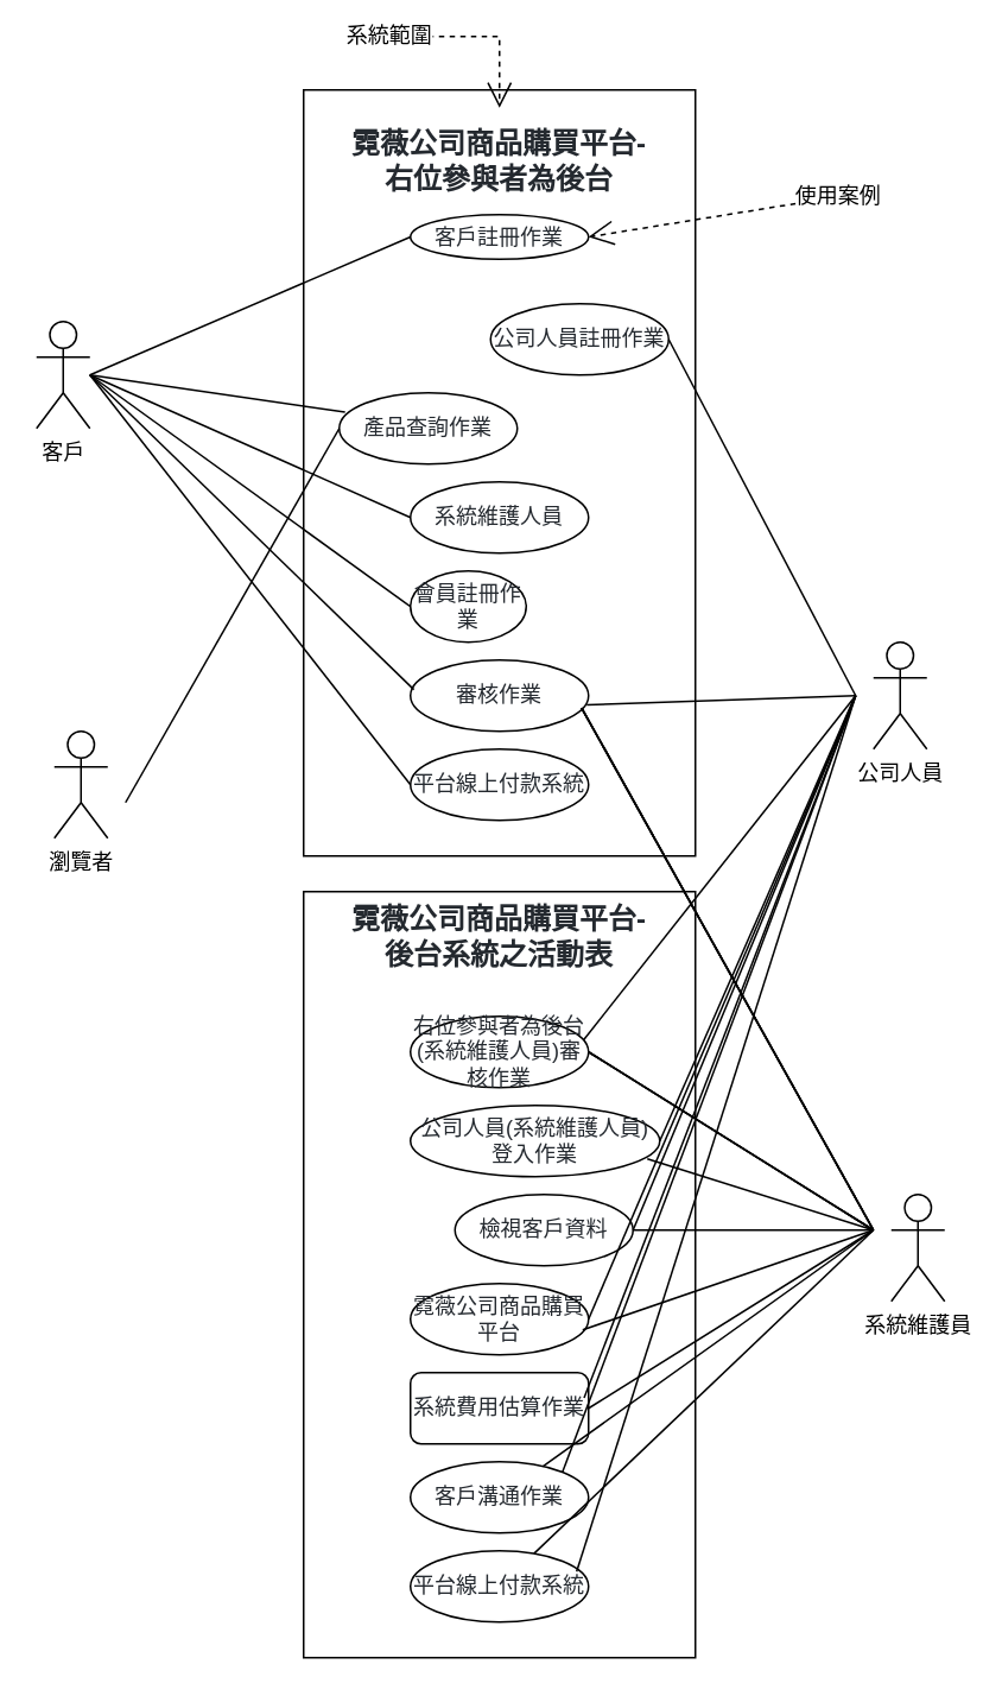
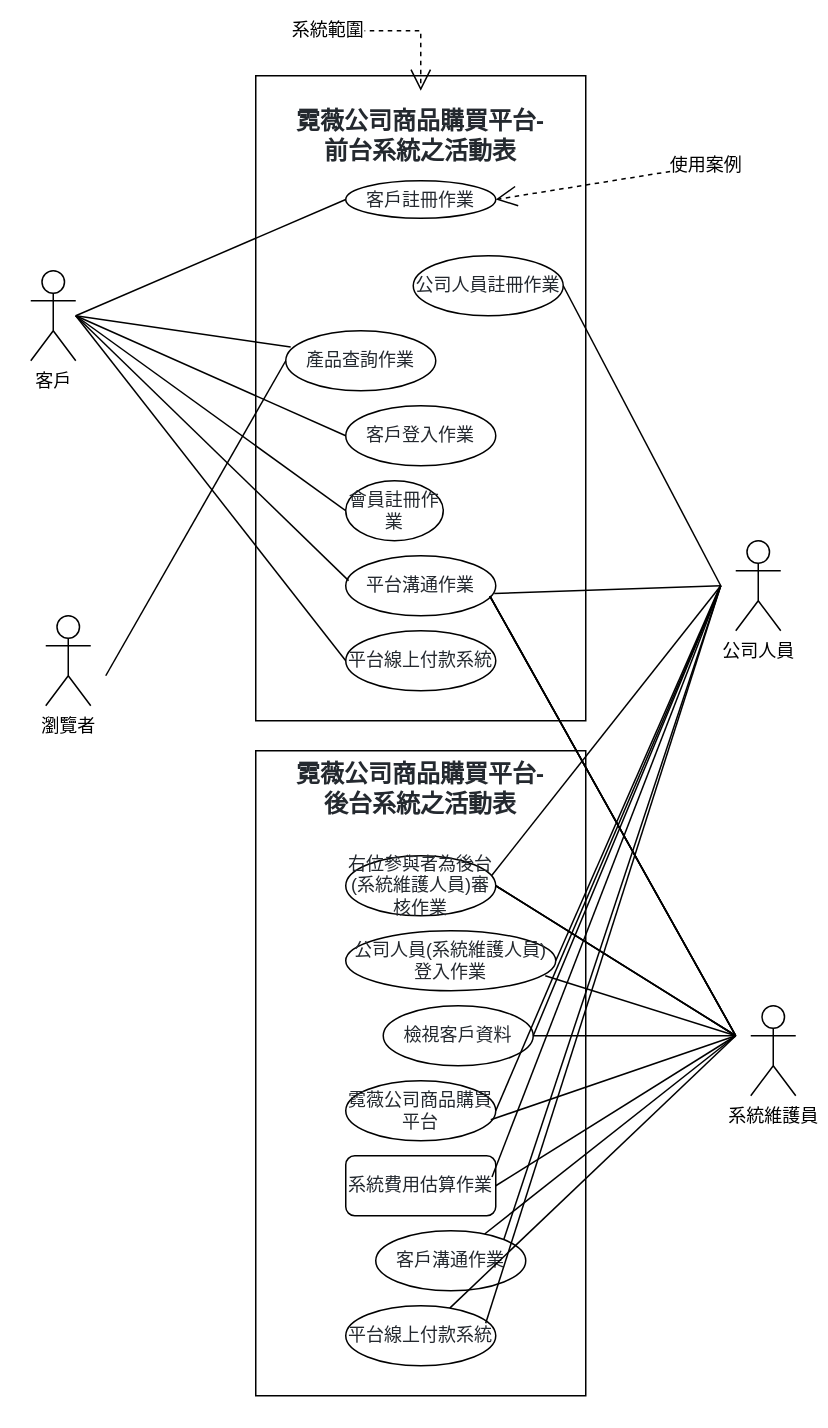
  <mxCell id="0" />
  <mxCell id="1" parent="0" />
  <mxCell id="2" value="" style="rounded=0;whiteSpace=wrap;html=1;" vertex="1" parent="1"><mxGeometry x="170" y="50" width="220" height="430" as="geometry" /></mxCell>
- <mxCell id="3" value="&lt;h4 dir=&quot;auto&quot; style=&quot;box-sizing: border-box ; margin-top: 24px ; margin-bottom: 16px ; font-size: 16px ; line-height: 1.25 ; color: rgb(36 , 41 , 47) ; font-family: , &amp;#34;blinkmacsystemfont&amp;#34; , &amp;#34;segoe ui&amp;#34; , &amp;#34;helvetica&amp;#34; , &amp;#34;arial&amp;#34; , sans-serif , &amp;#34;apple color emoji&amp;#34; , &amp;#34;segoe ui emoji&amp;#34; ; background-color: rgb(255 , 255 , 255)&quot;&gt;&lt;font style=&quot;vertical-align: inherit&quot;&gt;&lt;font style=&quot;vertical-align: inherit&quot;&gt;霓薇公司商品購買平台-右位參與者為後台&lt;/font&gt;&lt;/font&gt;&lt;/h4&gt;" style="text;html=1;strokeColor=none;fillColor=none;align=center;verticalAlign=middle;whiteSpace=wrap;rounded=0;" vertex="1" parent="1"><mxGeometry x="195" y="71" width="170" height="30" as="geometry" /></mxCell>
+ <mxCell id="3" value="&lt;h4 dir=&quot;auto&quot; style=&quot;box-sizing: border-box ; margin-top: 24px ; margin-bottom: 16px ; font-size: 16px ; line-height: 1.25 ; color: rgb(36 , 41 , 47) ; font-family: , &amp;#34;blinkmacsystemfont&amp;#34; , &amp;#34;segoe ui&amp;#34; , &amp;#34;helvetica&amp;#34; , &amp;#34;arial&amp;#34; , sans-serif , &amp;#34;apple color emoji&amp;#34; , &amp;#34;segoe ui emoji&amp;#34; ; background-color: rgb(255 , 255 , 255)&quot;&gt;&lt;font style=&quot;vertical-align: inherit&quot;&gt;&lt;font style=&quot;vertical-align: inherit&quot;&gt;霓薇公司商品購買平台-前台系統之活動表&lt;/font&gt;&lt;/font&gt;&lt;/h4&gt;" style="text;html=1;strokeColor=none;fillColor=none;align=center;verticalAlign=middle;whiteSpace=wrap;rounded=0;" vertex="1" parent="1"><mxGeometry x="195" y="71" width="170" height="30" as="geometry" /></mxCell>
  <mxCell id="4" value="&lt;span style=&quot;color: rgb(36 , 41 , 47) ; font-family: , &amp;#34;blinkmacsystemfont&amp;#34; , &amp;#34;segoe ui&amp;#34; , &amp;#34;helvetica&amp;#34; , &amp;#34;arial&amp;#34; , sans-serif , &amp;#34;apple color emoji&amp;#34; , &amp;#34;segoe ui emoji&amp;#34; ; background-color: rgb(255 , 255 , 255)&quot;&gt;&lt;font style=&quot;vertical-align: inherit ; font-size: 12px&quot;&gt;&lt;font style=&quot;vertical-align: inherit ; font-size: 12px&quot;&gt;客戶註冊作業&lt;/font&gt;&lt;/font&gt;&lt;/span&gt;" style="ellipse;whiteSpace=wrap;html=1;align=center;" vertex="1" parent="1"><mxGeometry x="230" y="120" width="100" height="25" as="geometry" /></mxCell>
  <mxCell id="5" value="&lt;font color=&quot;#24292f&quot;&gt;&lt;font style=&quot;vertical-align: inherit&quot;&gt;&lt;font style=&quot;vertical-align: inherit&quot;&gt;公司人員註冊作業&lt;/font&gt;&lt;/font&gt;&lt;/font&gt;" style="ellipse;whiteSpace=wrap;html=1;align=center;" vertex="1" parent="1"><mxGeometry x="275" y="170" width="100" height="40" as="geometry" /></mxCell>
  <mxCell id="6" value="&lt;font color=&quot;#24292f&quot;&gt;&lt;font style=&quot;vertical-align: inherit&quot;&gt;&lt;font style=&quot;vertical-align: inherit&quot;&gt;產品查詢作業&lt;/font&gt;&lt;/font&gt;&lt;/font&gt;" style="ellipse;whiteSpace=wrap;html=1;align=center;" vertex="1" parent="1"><mxGeometry x="190" y="220" width="100" height="40" as="geometry" /></mxCell>
- <mxCell id="7" value="&lt;font color=&quot;#24292f&quot;&gt;&lt;font style=&quot;vertical-align: inherit&quot;&gt;&lt;font style=&quot;vertical-align: inherit&quot;&gt;系統維護人員&lt;/font&gt;&lt;/font&gt;&lt;/font&gt;" style="ellipse;whiteSpace=wrap;html=1;align=center;" vertex="1" parent="1"><mxGeometry x="230" y="270" width="100" height="40" as="geometry" /></mxCell>
+ <mxCell id="7" value="&lt;font color=&quot;#24292f&quot;&gt;&lt;font style=&quot;vertical-align: inherit&quot;&gt;&lt;font style=&quot;vertical-align: inherit&quot;&gt;客戶登入作業&lt;/font&gt;&lt;/font&gt;&lt;/font&gt;" style="ellipse;whiteSpace=wrap;html=1;align=center;" vertex="1" parent="1"><mxGeometry x="230" y="270" width="100" height="40" as="geometry" /></mxCell>
  <mxCell id="8" value="&lt;font color=&quot;#24292f&quot;&gt;&lt;font style=&quot;vertical-align: inherit&quot;&gt;&lt;font style=&quot;vertical-align: inherit&quot;&gt;會員註冊作業&lt;/font&gt;&lt;/font&gt;&lt;/font&gt;" style="ellipse;whiteSpace=wrap;html=1;align=center;" vertex="1" parent="1"><mxGeometry x="230" y="320" width="65" height="40" as="geometry" /></mxCell>
- <mxCell id="9" value="&lt;font color=&quot;#24292f&quot;&gt;&lt;font style=&quot;vertical-align: inherit&quot;&gt;&lt;font style=&quot;vertical-align: inherit&quot;&gt;&lt;font style=&quot;vertical-align: inherit&quot;&gt;&lt;font style=&quot;vertical-align: inherit&quot;&gt;審核作業&lt;/font&gt;&lt;/font&gt;&lt;/font&gt;&lt;/font&gt;&lt;/font&gt;" style="ellipse;whiteSpace=wrap;html=1;align=center;" vertex="1" parent="1"><mxGeometry x="230" y="370" width="100" height="40" as="geometry" /></mxCell>
+ <mxCell id="9" value="&lt;font color=&quot;#24292f&quot;&gt;&lt;font style=&quot;vertical-align: inherit&quot;&gt;&lt;font style=&quot;vertical-align: inherit&quot;&gt;&lt;font style=&quot;vertical-align: inherit&quot;&gt;&lt;font style=&quot;vertical-align: inherit&quot;&gt;平台溝通作業&lt;/font&gt;&lt;/font&gt;&lt;/font&gt;&lt;/font&gt;&lt;/font&gt;" style="ellipse;whiteSpace=wrap;html=1;align=center;" vertex="1" parent="1"><mxGeometry x="230" y="370" width="100" height="40" as="geometry" /></mxCell>
  <mxCell id="10" value="&lt;font color=&quot;#24292f&quot;&gt;&lt;font style=&quot;vertical-align: inherit&quot;&gt;&lt;font style=&quot;vertical-align: inherit&quot;&gt;平台線上付款系統&lt;/font&gt;&lt;/font&gt;&lt;/font&gt;" style="ellipse;whiteSpace=wrap;html=1;align=center;" vertex="1" parent="1"><mxGeometry x="230" y="420" width="100" height="40" as="geometry" /></mxCell>
  <mxCell id="11" value="" style="rounded=0;whiteSpace=wrap;html=1;" vertex="1" parent="1"><mxGeometry x="170" y="500" width="220" height="430" as="geometry" /></mxCell>
  <mxCell id="12" value="&lt;h4 dir=&quot;auto&quot; style=&quot;box-sizing: border-box ; margin-top: 24px ; margin-bottom: 16px ; font-size: 16px ; line-height: 1.25 ; color: rgb(36 , 41 , 47) ; font-family: , &amp;#34;blinkmacsystemfont&amp;#34; , &amp;#34;segoe ui&amp;#34; , &amp;#34;helvetica&amp;#34; , &amp;#34;arial&amp;#34; , sans-serif , &amp;#34;apple color emoji&amp;#34; , &amp;#34;segoe ui emoji&amp;#34; ; background-color: rgb(255 , 255 , 255)&quot;&gt;&lt;font style=&quot;vertical-align: inherit&quot;&gt;&lt;font style=&quot;vertical-align: inherit&quot;&gt;&lt;font style=&quot;vertical-align: inherit&quot;&gt;&lt;font style=&quot;vertical-align: inherit&quot;&gt;霓薇公司商品購買平台-後台系統之活動表&lt;/font&gt;&lt;/font&gt;&lt;/font&gt;&lt;/font&gt;&lt;/h4&gt;" style="text;html=1;strokeColor=none;fillColor=none;align=center;verticalAlign=middle;whiteSpace=wrap;rounded=0;" vertex="1" parent="1"><mxGeometry x="195" y="511" width="170" height="19" as="geometry" /></mxCell>
  <mxCell id="13" value="&lt;font color=&quot;#24292f&quot;&gt;&lt;font style=&quot;vertical-align: inherit&quot;&gt;&lt;font style=&quot;vertical-align: inherit&quot;&gt;右位參與者為後台(系統維護人員)審核作業&lt;/font&gt;&lt;/font&gt;&lt;/font&gt;" style="ellipse;whiteSpace=wrap;html=1;align=center;" vertex="1" parent="1"><mxGeometry x="230" y="570" width="100" height="40" as="geometry" /></mxCell>
  <mxCell id="14" value="&lt;font color=&quot;#24292f&quot;&gt;&lt;font style=&quot;vertical-align: inherit&quot;&gt;&lt;font style=&quot;vertical-align: inherit&quot;&gt;公司人員(系統維護人員)登入作業&lt;/font&gt;&lt;/font&gt;&lt;/font&gt;" style="ellipse;whiteSpace=wrap;html=1;align=center;" vertex="1" parent="1"><mxGeometry x="230" y="620" width="140" height="40" as="geometry" /></mxCell>
  <mxCell id="15" value="&lt;font color=&quot;#24292f&quot;&gt;&lt;font style=&quot;vertical-align: inherit&quot;&gt;&lt;font style=&quot;vertical-align: inherit&quot;&gt;檢視客戶資料&lt;/font&gt;&lt;/font&gt;&lt;/font&gt;" style="ellipse;whiteSpace=wrap;html=1;align=center;" vertex="1" parent="1"><mxGeometry x="255" y="670" width="100" height="40" as="geometry" /></mxCell>
  <mxCell id="16" value="&lt;font color=&quot;#24292f&quot;&gt;&lt;font style=&quot;vertical-align: inherit&quot;&gt;&lt;font style=&quot;vertical-align: inherit&quot;&gt;霓薇公司商品購買平台&lt;/font&gt;&lt;/font&gt;&lt;/font&gt;" style="ellipse;whiteSpace=wrap;html=1;align=center;" vertex="1" parent="1"><mxGeometry x="230" y="720" width="100" height="40" as="geometry" /></mxCell>
  <mxCell id="17" value="&lt;font color=&quot;#24292f&quot;&gt;&lt;font style=&quot;vertical-align: inherit&quot;&gt;&lt;font style=&quot;vertical-align: inherit&quot;&gt;系統費用估算作業&lt;/font&gt;&lt;/font&gt;&lt;/font&gt;" style="whiteSpace=wrap;html=1;align=center;rounded=1;" vertex="1" parent="1"><mxGeometry x="230" y="770" width="100" height="40" as="geometry" /></mxCell>
- <mxCell id="18" value="&lt;font color=&quot;#24292f&quot;&gt;&lt;font style=&quot;vertical-align: inherit&quot;&gt;&lt;font style=&quot;vertical-align: inherit&quot;&gt;客戶溝通作業&lt;/font&gt;&lt;/font&gt;&lt;/font&gt;" style="ellipse;whiteSpace=wrap;html=1;align=center;" vertex="1" parent="1"><mxGeometry x="230" y="820" width="100" height="40" as="geometry" /></mxCell>
+ <mxCell id="18" value="&lt;font color=&quot;#24292f&quot;&gt;&lt;font style=&quot;vertical-align: inherit&quot;&gt;&lt;font style=&quot;vertical-align: inherit&quot;&gt;客戶溝通作業&lt;/font&gt;&lt;/font&gt;&lt;/font&gt;" style="ellipse;whiteSpace=wrap;html=1;align=center;" vertex="1" parent="1"><mxGeometry x="250" y="820" width="100" height="40" as="geometry" /></mxCell>
  <mxCell id="19" value="&lt;font color=&quot;#24292f&quot;&gt;&lt;font style=&quot;vertical-align: inherit&quot;&gt;&lt;font style=&quot;vertical-align: inherit&quot;&gt;平台線上付款系統&lt;/font&gt;&lt;/font&gt;&lt;/font&gt;" style="ellipse;whiteSpace=wrap;html=1;align=center;" vertex="1" parent="1"><mxGeometry x="230" y="870" width="100" height="40" as="geometry" /></mxCell>
  <mxCell id="20" value="&lt;font style=&quot;vertical-align: inherit&quot;&gt;&lt;font style=&quot;vertical-align: inherit&quot;&gt;客戶&lt;/font&gt;&lt;/font&gt;" style="shape=umlActor;verticalLabelPosition=bottom;verticalAlign=top;html=1;outlineConnect=0;fontSize=12;" vertex="1" parent="1"><mxGeometry x="20" y="180" width="30" height="60" as="geometry" /></mxCell>
  <mxCell id="21" value="&lt;font style=&quot;vertical-align: inherit&quot;&gt;&lt;font style=&quot;vertical-align: inherit&quot;&gt;&lt;font style=&quot;vertical-align: inherit&quot;&gt;&lt;font style=&quot;vertical-align: inherit&quot;&gt;瀏覽者&lt;/font&gt;&lt;/font&gt;&lt;/font&gt;&lt;/font&gt;" style="shape=umlActor;verticalLabelPosition=bottom;verticalAlign=top;html=1;outlineConnect=0;fontSize=12;" vertex="1" parent="1"><mxGeometry x="30" y="410" width="30" height="60" as="geometry" /></mxCell>
  <mxCell id="22" value="&lt;font style=&quot;vertical-align: inherit&quot;&gt;&lt;font style=&quot;vertical-align: inherit&quot;&gt;&lt;font style=&quot;vertical-align: inherit&quot;&gt;&lt;font style=&quot;vertical-align: inherit&quot;&gt;系統維護員&lt;/font&gt;&lt;/font&gt;&lt;/font&gt;&lt;/font&gt;" style="shape=umlActor;verticalLabelPosition=bottom;verticalAlign=top;html=1;outlineConnect=0;fontSize=12;" vertex="1" parent="1"><mxGeometry x="500" y="670" width="30" height="60" as="geometry" /></mxCell>
  <mxCell id="23" value="&lt;font style=&quot;vertical-align: inherit&quot;&gt;&lt;font style=&quot;vertical-align: inherit&quot;&gt;&lt;font style=&quot;vertical-align: inherit&quot;&gt;&lt;font style=&quot;vertical-align: inherit&quot;&gt;公司人員&lt;/font&gt;&lt;/font&gt;&lt;/font&gt;&lt;/font&gt;" style="shape=umlActor;verticalLabelPosition=bottom;verticalAlign=top;html=1;outlineConnect=0;fontSize=12;" vertex="1" parent="1"><mxGeometry x="490" y="360" width="30" height="60" as="geometry" /></mxCell>
  <mxCell id="24" value="&lt;font style=&quot;vertical-align: inherit&quot;&gt;&lt;font style=&quot;vertical-align: inherit&quot;&gt;系統範圍&lt;/font&gt;&lt;/font&gt;" style="endArrow=open;endSize=12;dashed=1;html=1;rounded=0;fontSize=12;" edge="1" parent="1"><mxGeometry x="-0.846" width="160" relative="1" as="geometry"><mxPoint x="210" y="20" as="sourcePoint" /><mxPoint x="280" y="60" as="targetPoint" /><Array as="points"><mxPoint x="280" y="20" /></Array><mxPoint as="offset" /></mxGeometry></mxCell>
  <mxCell id="25" value="&lt;font style=&quot;vertical-align: inherit&quot;&gt;&lt;font style=&quot;vertical-align: inherit&quot;&gt;使用案例&lt;/font&gt;&lt;/font&gt;" style="endArrow=open;endSize=12;dashed=1;html=1;rounded=0;fontSize=12;entryX=1;entryY=0.5;entryDx=0;entryDy=0;" edge="1" parent="1" target="4"><mxGeometry x="-1" width="160" relative="1" as="geometry"><mxPoint x="470" y="110" as="sourcePoint" /><mxPoint x="340" y="290" as="targetPoint" /><mxPoint as="offset" /></mxGeometry></mxCell>
  <mxCell id="26" value="" style="endArrow=none;html=1;rounded=0;fontSize=12;exitX=0;exitY=0.5;exitDx=0;exitDy=0;" edge="1" parent="1" source="4"><mxGeometry width="50" height="50" relative="1" as="geometry"><mxPoint x="240" y="240" as="sourcePoint" /><mxPoint x="50" y="210" as="targetPoint" /></mxGeometry></mxCell>
  <mxCell id="27" value="" style="endArrow=none;html=1;rounded=0;fontSize=12;exitX=0.033;exitY=0.271;exitDx=0;exitDy=0;exitPerimeter=0;" edge="1" parent="1" source="6"><mxGeometry width="50" height="50" relative="1" as="geometry"><mxPoint x="230" y="240" as="sourcePoint" /><mxPoint x="50" y="210" as="targetPoint" /></mxGeometry></mxCell>
  <mxCell id="28" value="" style="endArrow=none;html=1;rounded=0;fontSize=12;" edge="1" parent="1"><mxGeometry width="50" height="50" relative="1" as="geometry"><mxPoint x="230" y="290" as="sourcePoint" /><mxPoint x="50" y="210" as="targetPoint" /></mxGeometry></mxCell>
  <mxCell id="29" value="" style="endArrow=none;html=1;rounded=0;fontSize=12;exitX=0;exitY=0.5;exitDx=0;exitDy=0;" edge="1" parent="1" source="8"><mxGeometry width="50" height="50" relative="1" as="geometry"><mxPoint x="230" y="290" as="sourcePoint" /><mxPoint x="50" y="210" as="targetPoint" /></mxGeometry></mxCell>
  <mxCell id="30" value="" style="endArrow=none;html=1;rounded=0;fontSize=12;entryX=0.019;entryY=0.414;entryDx=0;entryDy=0;entryPerimeter=0;" edge="1" parent="1" target="9"><mxGeometry width="50" height="50" relative="1" as="geometry"><mxPoint x="50" y="210" as="sourcePoint" /><mxPoint x="280" y="240" as="targetPoint" /></mxGeometry></mxCell>
  <mxCell id="31" value="" style="endArrow=none;html=1;rounded=0;fontSize=12;entryX=0;entryY=0.5;entryDx=0;entryDy=0;" edge="1" parent="1" target="10"><mxGeometry width="50" height="50" relative="1" as="geometry"><mxPoint x="50" y="210" as="sourcePoint" /><mxPoint x="280" y="240" as="targetPoint" /></mxGeometry></mxCell>
  <mxCell id="32" value="" style="endArrow=none;html=1;rounded=0;fontSize=12;exitX=0;exitY=0.5;exitDx=0;exitDy=0;" edge="1" parent="1" source="6"><mxGeometry width="50" height="50" relative="1" as="geometry"><mxPoint x="230" y="290" as="sourcePoint" /><mxPoint x="70" y="450" as="targetPoint" /></mxGeometry></mxCell>
  <mxCell id="33" value="" style="endArrow=none;html=1;rounded=0;fontSize=12;exitX=1;exitY=0.5;exitDx=0;exitDy=0;" edge="1" parent="1" source="5"><mxGeometry width="50" height="50" relative="1" as="geometry"><mxPoint x="230" y="410" as="sourcePoint" /><mxPoint x="480" y="390" as="targetPoint" /></mxGeometry></mxCell>
  <mxCell id="34" value="" style="endArrow=none;html=1;rounded=0;fontSize=12;exitX=0.99;exitY=0.629;exitDx=0;exitDy=0;exitPerimeter=0;" edge="1" parent="1" source="9"><mxGeometry width="50" height="50" relative="1" as="geometry"><mxPoint x="230" y="410" as="sourcePoint" /><mxPoint x="480" y="390" as="targetPoint" /></mxGeometry></mxCell>
  <mxCell id="35" value="" style="endArrow=none;html=1;rounded=0;fontSize=12;exitX=0.961;exitY=0.671;exitDx=0;exitDy=0;exitPerimeter=0;" edge="1" parent="1" source="9"><mxGeometry width="50" height="50" relative="1" as="geometry"><mxPoint x="230" y="640" as="sourcePoint" /><mxPoint x="490" y="690" as="targetPoint" /></mxGeometry></mxCell>
  <mxCell id="36" value="" style="endArrow=none;html=1;rounded=0;fontSize=12;exitX=1;exitY=0.5;exitDx=0;exitDy=0;" edge="1" parent="1" source="13"><mxGeometry width="50" height="50" relative="1" as="geometry"><mxPoint x="230" y="760" as="sourcePoint" /><mxPoint x="490" y="690" as="targetPoint" /></mxGeometry></mxCell>
  <mxCell id="37" value="" style="endArrow=none;html=1;rounded=0;fontSize=12;exitX=0.95;exitY=0.75;exitDx=0;exitDy=0;exitPerimeter=0;" edge="1" parent="1" source="14"><mxGeometry width="50" height="50" relative="1" as="geometry"><mxPoint x="230" y="760" as="sourcePoint" /><mxPoint x="490" y="690" as="targetPoint" /></mxGeometry></mxCell>
  <mxCell id="38" value="" style="endArrow=none;html=1;rounded=0;fontSize=12;exitX=1;exitY=0.5;exitDx=0;exitDy=0;" edge="1" parent="1" source="15"><mxGeometry width="50" height="50" relative="1" as="geometry"><mxPoint x="230" y="760" as="sourcePoint" /><mxPoint x="490" y="690" as="targetPoint" /></mxGeometry></mxCell>
  <mxCell id="39" value="" style="endArrow=none;html=1;rounded=0;fontSize=12;exitX=0.967;exitY=0.65;exitDx=0;exitDy=0;exitPerimeter=0;" edge="1" parent="1" source="16"><mxGeometry width="50" height="50" relative="1" as="geometry"><mxPoint x="230" y="760" as="sourcePoint" /><mxPoint x="490" y="690" as="targetPoint" /></mxGeometry></mxCell>
  <mxCell id="40" value="" style="endArrow=none;html=1;rounded=0;fontSize=12;entryX=1;entryY=0.5;entryDx=0;entryDy=0;" edge="1" parent="1" target="17"><mxGeometry width="50" height="50" relative="1" as="geometry"><mxPoint x="490" y="690" as="sourcePoint" /><mxPoint x="280" y="710" as="targetPoint" /></mxGeometry></mxCell>
  <mxCell id="41" value="" style="endArrow=none;html=1;rounded=0;fontSize=12;" edge="1" parent="1" source="18"><mxGeometry width="50" height="50" relative="1" as="geometry"><mxPoint x="230" y="760" as="sourcePoint" /><mxPoint x="490" y="690" as="targetPoint" /></mxGeometry></mxCell>
  <mxCell id="42" value="" style="endArrow=none;html=1;rounded=0;fontSize=12;" edge="1" parent="1" source="19"><mxGeometry width="50" height="50" relative="1" as="geometry"><mxPoint x="230" y="760" as="sourcePoint" /><mxPoint x="490" y="690" as="targetPoint" /></mxGeometry></mxCell>
  <mxCell id="43" value="" style="endArrow=none;html=1;rounded=0;fontSize=12;exitX=0.961;exitY=0.671;exitDx=0;exitDy=0;exitPerimeter=0;" edge="1" parent="1"><mxGeometry width="50" height="50" relative="1" as="geometry"><mxPoint x="326.1" y="396.84" as="sourcePoint" /><mxPoint x="490" y="690" as="targetPoint" /></mxGeometry></mxCell>
  <mxCell id="44" value="" style="endArrow=none;html=1;rounded=0;fontSize=12;exitX=0.961;exitY=0.671;exitDx=0;exitDy=0;exitPerimeter=0;" edge="1" parent="1"><mxGeometry width="50" height="50" relative="1" as="geometry"><mxPoint x="326.1" y="396.84" as="sourcePoint" /><mxPoint x="490" y="690" as="targetPoint" /></mxGeometry></mxCell>
  <mxCell id="45" value="" style="endArrow=none;html=1;rounded=0;fontSize=12;exitX=1;exitY=0.5;exitDx=0;exitDy=0;" edge="1" parent="1"><mxGeometry width="50" height="50" relative="1" as="geometry"><mxPoint x="330" y="590" as="sourcePoint" /><mxPoint x="490" y="690" as="targetPoint" /></mxGeometry></mxCell>
  <mxCell id="46" value="" style="endArrow=none;html=1;rounded=0;fontSize=12;exitX=0.961;exitY=0.671;exitDx=0;exitDy=0;exitPerimeter=0;" edge="1" parent="1"><mxGeometry width="50" height="50" relative="1" as="geometry"><mxPoint x="326.1" y="396.84" as="sourcePoint" /><mxPoint x="490" y="690" as="targetPoint" /></mxGeometry></mxCell>
  <mxCell id="47" value="" style="endArrow=none;html=1;rounded=0;fontSize=12;exitX=1;exitY=0.5;exitDx=0;exitDy=0;" edge="1" parent="1"><mxGeometry width="50" height="50" relative="1" as="geometry"><mxPoint x="330" y="590" as="sourcePoint" /><mxPoint x="490" y="690" as="targetPoint" /></mxGeometry></mxCell>
  <mxCell id="48" value="" style="endArrow=none;html=1;rounded=0;fontSize=12;exitX=0.973;exitY=0.329;exitDx=0;exitDy=0;exitPerimeter=0;" edge="1" parent="1" source="13"><mxGeometry width="50" height="50" relative="1" as="geometry"><mxPoint x="230" y="480" as="sourcePoint" /><mxPoint x="480" y="390" as="targetPoint" /></mxGeometry></mxCell>
  <mxCell id="49" value="" style="endArrow=none;html=1;rounded=0;fontSize=12;exitX=1;exitY=0.5;exitDx=0;exitDy=0;" edge="1" parent="1" source="14"><mxGeometry width="50" height="50" relative="1" as="geometry"><mxPoint x="230" y="650" as="sourcePoint" /><mxPoint x="480" y="389.429" as="targetPoint" /></mxGeometry></mxCell>
  <mxCell id="50" value="" style="endArrow=none;html=1;rounded=0;fontSize=12;exitX=1;exitY=0.5;exitDx=0;exitDy=0;" edge="1" parent="1" source="15"><mxGeometry width="50" height="50" relative="1" as="geometry"><mxPoint x="230" y="630" as="sourcePoint" /><mxPoint x="480" y="390" as="targetPoint" /></mxGeometry></mxCell>
  <mxCell id="51" value="" style="endArrow=none;html=1;rounded=0;fontSize=12;exitX=1;exitY=0.5;exitDx=0;exitDy=0;" edge="1" parent="1" source="16"><mxGeometry width="50" height="50" relative="1" as="geometry"><mxPoint x="230" y="630" as="sourcePoint" /><mxPoint x="480" y="390" as="targetPoint" /></mxGeometry></mxCell>
  <mxCell id="52" value="" style="endArrow=none;html=1;rounded=0;fontSize=12;exitX=0.975;exitY=0.354;exitDx=0;exitDy=0;exitPerimeter=0;" edge="1" parent="1" source="17"><mxGeometry width="50" height="50" relative="1" as="geometry"><mxPoint x="230" y="630" as="sourcePoint" /><mxPoint x="480" y="390" as="targetPoint" /></mxGeometry></mxCell>
  <mxCell id="53" value="" style="endArrow=none;html=1;rounded=0;fontSize=12;exitX=1;exitY=0;exitDx=0;exitDy=0;" edge="1" parent="1" source="18"><mxGeometry width="50" height="50" relative="1" as="geometry"><mxPoint x="230" y="630" as="sourcePoint" /><mxPoint x="480" y="390" as="targetPoint" /></mxGeometry></mxCell>
  <mxCell id="54" value="" style="endArrow=none;html=1;rounded=0;fontSize=12;exitX=0.933;exitY=0.292;exitDx=0;exitDy=0;exitPerimeter=0;" edge="1" parent="1" source="19"><mxGeometry width="50" height="50" relative="1" as="geometry"><mxPoint x="230" y="630" as="sourcePoint" /><mxPoint x="480" y="390" as="targetPoint" /></mxGeometry></mxCell>
